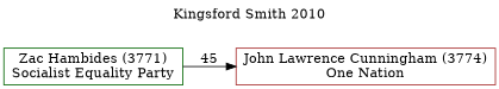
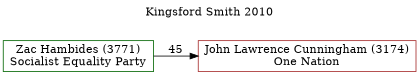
  digraph {
    label="Kingsford Smith 2010"
    labelloc=t
    mclimit=10
    rankdir=LR
    node [shape=box]
-   n1 [label="John Lawrence Cunningham (3774)\nOne Nation" color=brown]
+   n1 [label="John Lawrence Cunningham (3174)\nOne Nation" color=brown]
    n2 [label="Zac Hambides (3771)\nSocialist Equality Party" color=darkgreen]
    n2 -> n1 [label=45]
  }
